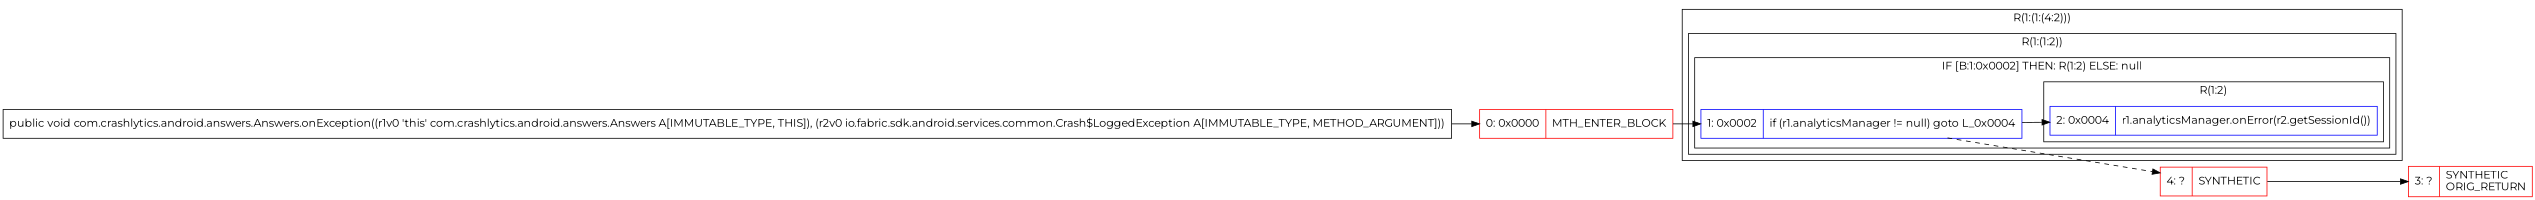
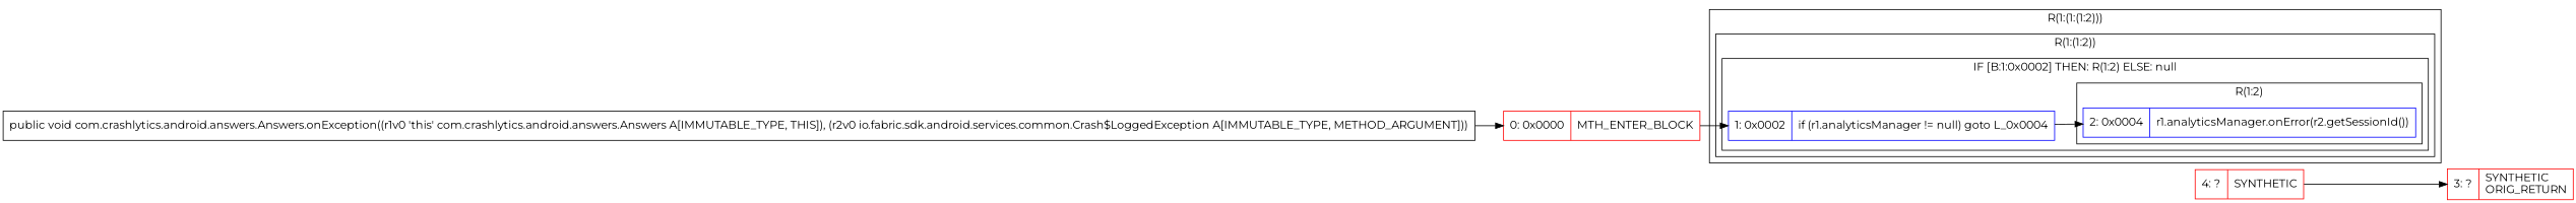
  digraph {
    fontname=Montserrat
    rankdir=LR
    node [color=red fontname=Montserrat shape=record]
    edge [fontname=Montserrat]
    n1 [color=blue label="{2\:\ 0x0004|r1.analyticsManager.onError(r2.getSessionId())\l}"]
    n2 [color=blue label="{1\:\ 0x0002|if (r1.analyticsManager != null) goto L_0x0004\l}"]
    n3 [label="{4\:\ ?|SYNTHETIC\l}"]
    n4 [label="{3\:\ ?|SYNTHETIC\lORIG_RETURN\l}"]
    n5 [label="{0\:\ 0x0000|MTH_ENTER_BLOCK\l}"]
    n6 [label="{public void com.crashlytics.android.answers.Answers.onException((r1v0 'this' com.crashlytics.android.answers.Answers A[IMMUTABLE_TYPE, THIS]), (r2v0 io.fabric.sdk.android.services.common.Crash$LoggedException A[IMMUTABLE_TYPE, METHOD_ARGUMENT])) }" color=""]
    subgraph cluster_1 {
-     label="R(1:(1:(4:2)))"
+     label="R(1:(1:(1:2)))"
      subgraph cluster_2 {
        label="R(1:(1:2))"
        subgraph cluster_3 {
          label="IF [B:1:0x0002] THEN: R(1:2) ELSE: null"
          n2
          subgraph cluster_4 {
            label="R(1:2)"
            n1
          }
        }
      }
    }
    n2 -> n1
-   n2 -> n3 [style=dashed]
    n3 -> n4
    n5 -> n2
    n6 -> n5
  }
